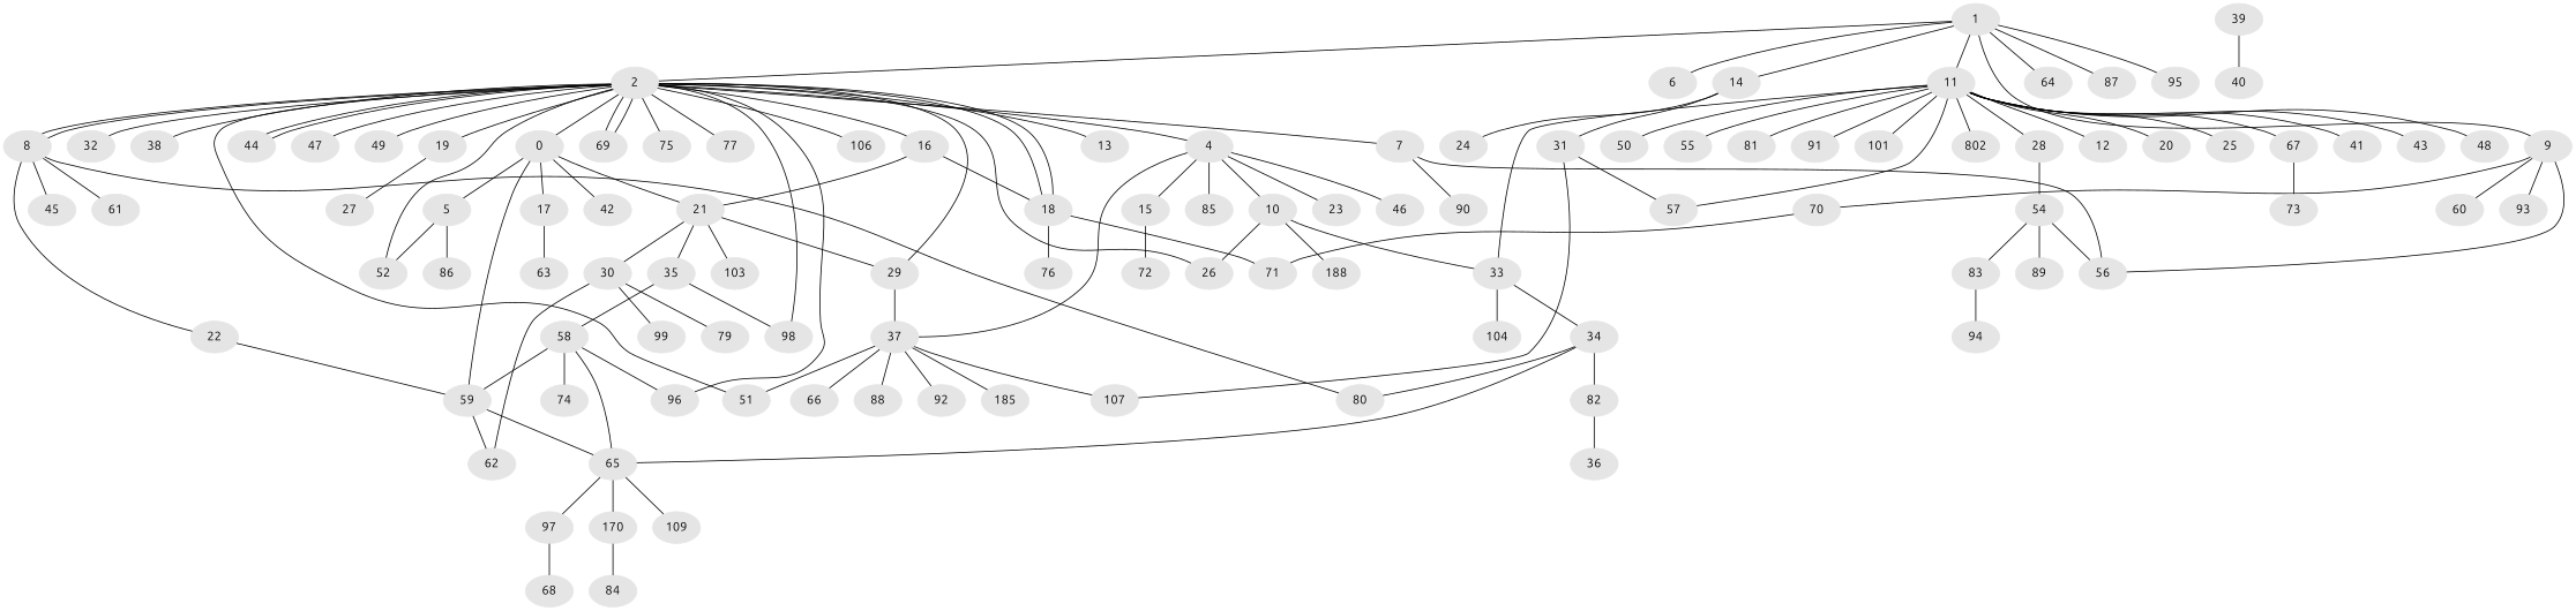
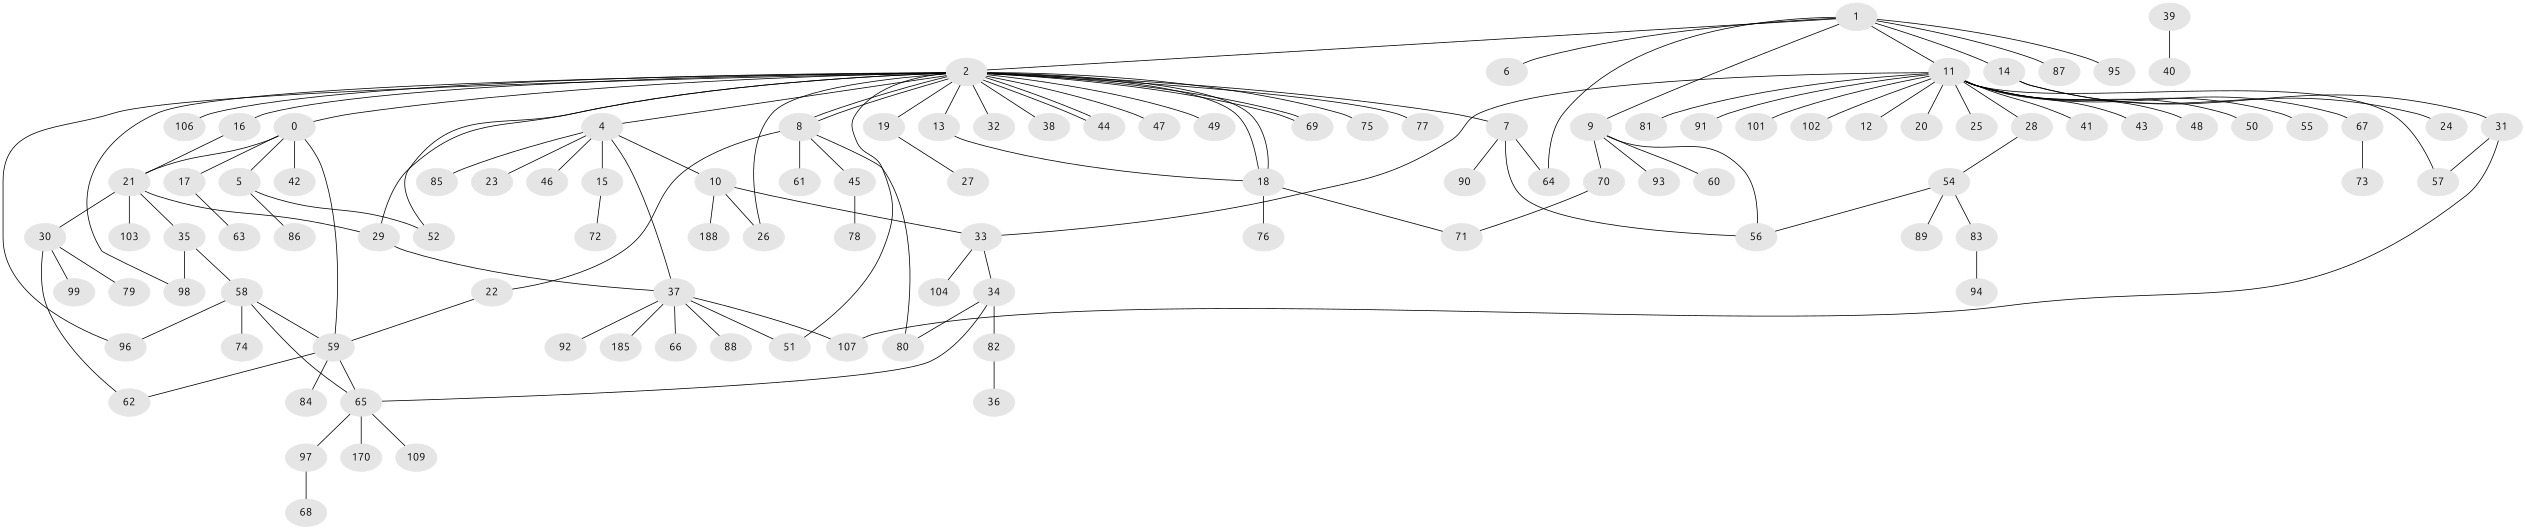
  graph {
    fontname=Ubuntu
    node [color=gray90 fontname=Ubuntu style=filled]
    edge [fontname=Ubuntu]
    1
    2
    6
    9
    11
    14
    64
    87
    95
    n10 [label=0]
    4
    7
    8
    13
    16
    18
    19
    26
    29
    32
    38
    44
    47
    49
    51
    52
    69
    75
    77
    96
    98
    106
    56
    60
    70
    93
    33
    12
    20
    25
    28
    41
    43
    48
    50
    55
    67
    81
    91
    101
-   102 [label=802]
+   102
    57
    24
    31
    5
    17
    21
    42
    59
    10
    15
    23
    37
    46
    85
    90
    45
    22
    61
    80
    71
    76
    27
+   78
    86
    63
    30
    35
    103
    62
    65
    84
    n83 [label=188]
    72
    107
    66
    88
    92
    n89 [label=185]
    34
    104
    54
    73
    79
    99
    58
    83
    89
    82
    39
    40
    97
    n103 [label=170]
    109
    36
    74
    94
    68
    1 -- 2
    1 -- 6
    1 -- 9
    1 -- 11
    1 -- 14
    1 -- 64
    1 -- 87
    1 -- 95
    2 -- n10
    2 -- 4
    2 -- 7
    2 -- 8
    2 -- 8
    2 -- 13
    2 -- 16
    2 -- 18
    2 -- 18
    2 -- 19
    2 -- 26
    2 -- 29
    2 -- 32
    2 -- 38
    2 -- 44
    2 -- 44
    2 -- 47
    2 -- 49
    2 -- 51
    2 -- 52
    2 -- 69
    2 -- 69
    2 -- 75
    2 -- 77
    2 -- 96
    2 -- 98
    2 -- 106
    9 -- 56
    9 -- 60
    9 -- 70
    9 -- 93
    11 -- 33
    11 -- 12
    11 -- 20
    11 -- 25
    11 -- 28
    11 -- 41
    11 -- 43
    11 -- 48
    11 -- 50
    11 -- 55
    11 -- 67
    11 -- 81
    11 -- 91
    11 -- 101
    11 -- 102
    11 -- 57
    14 -- 24
    14 -- 31
    n10 -- 5
    n10 -- 17
    n10 -- 21
    n10 -- 42
    n10 -- 59
    4 -- 10
    4 -- 15
    4 -- 23
    4 -- 37
    4 -- 46
    4 -- 85
+   7 -- 64
    7 -- 56
    7 -- 90
    8 -- 45
    8 -- 22
    8 -- 61
    8 -- 80
-   16 -- 18
+   13 -- 18
    16 -- 21
    18 -- 71
    18 -- 76
    19 -- 27
    29 -- 37
    70 -- 71
    33 -- 34
    33 -- 104
    28 -- 54
    67 -- 73
    31 -- 57
    31 -- 107
    5 -- 52
    5 -- 86
    17 -- 63
    21 -- 29
    21 -- 30
    21 -- 35
    21 -- 103
    59 -- 62
    59 -- 65
-   n103 -- 84
+   59 -- 84
    10 -- 26
    10 -- 33
    10 -- n83
    15 -- 72
    37 -- 51
    37 -- 107
    37 -- 66
    37 -- 88
    37 -- 92
    37 -- n89
+   45 -- 78
    22 -- 59
    30 -- 62
    30 -- 79
    30 -- 99
    35 -- 98
    35 -- 58
    65 -- 97
    65 -- n103
    65 -- 109
    34 -- 80
    34 -- 65
    34 -- 82
    54 -- 56
    54 -- 83
    54 -- 89
    58 -- 96
    58 -- 59
    58 -- 65
    58 -- 74
    83 -- 94
    82 -- 36
    39 -- 40
    97 -- 68
  }
